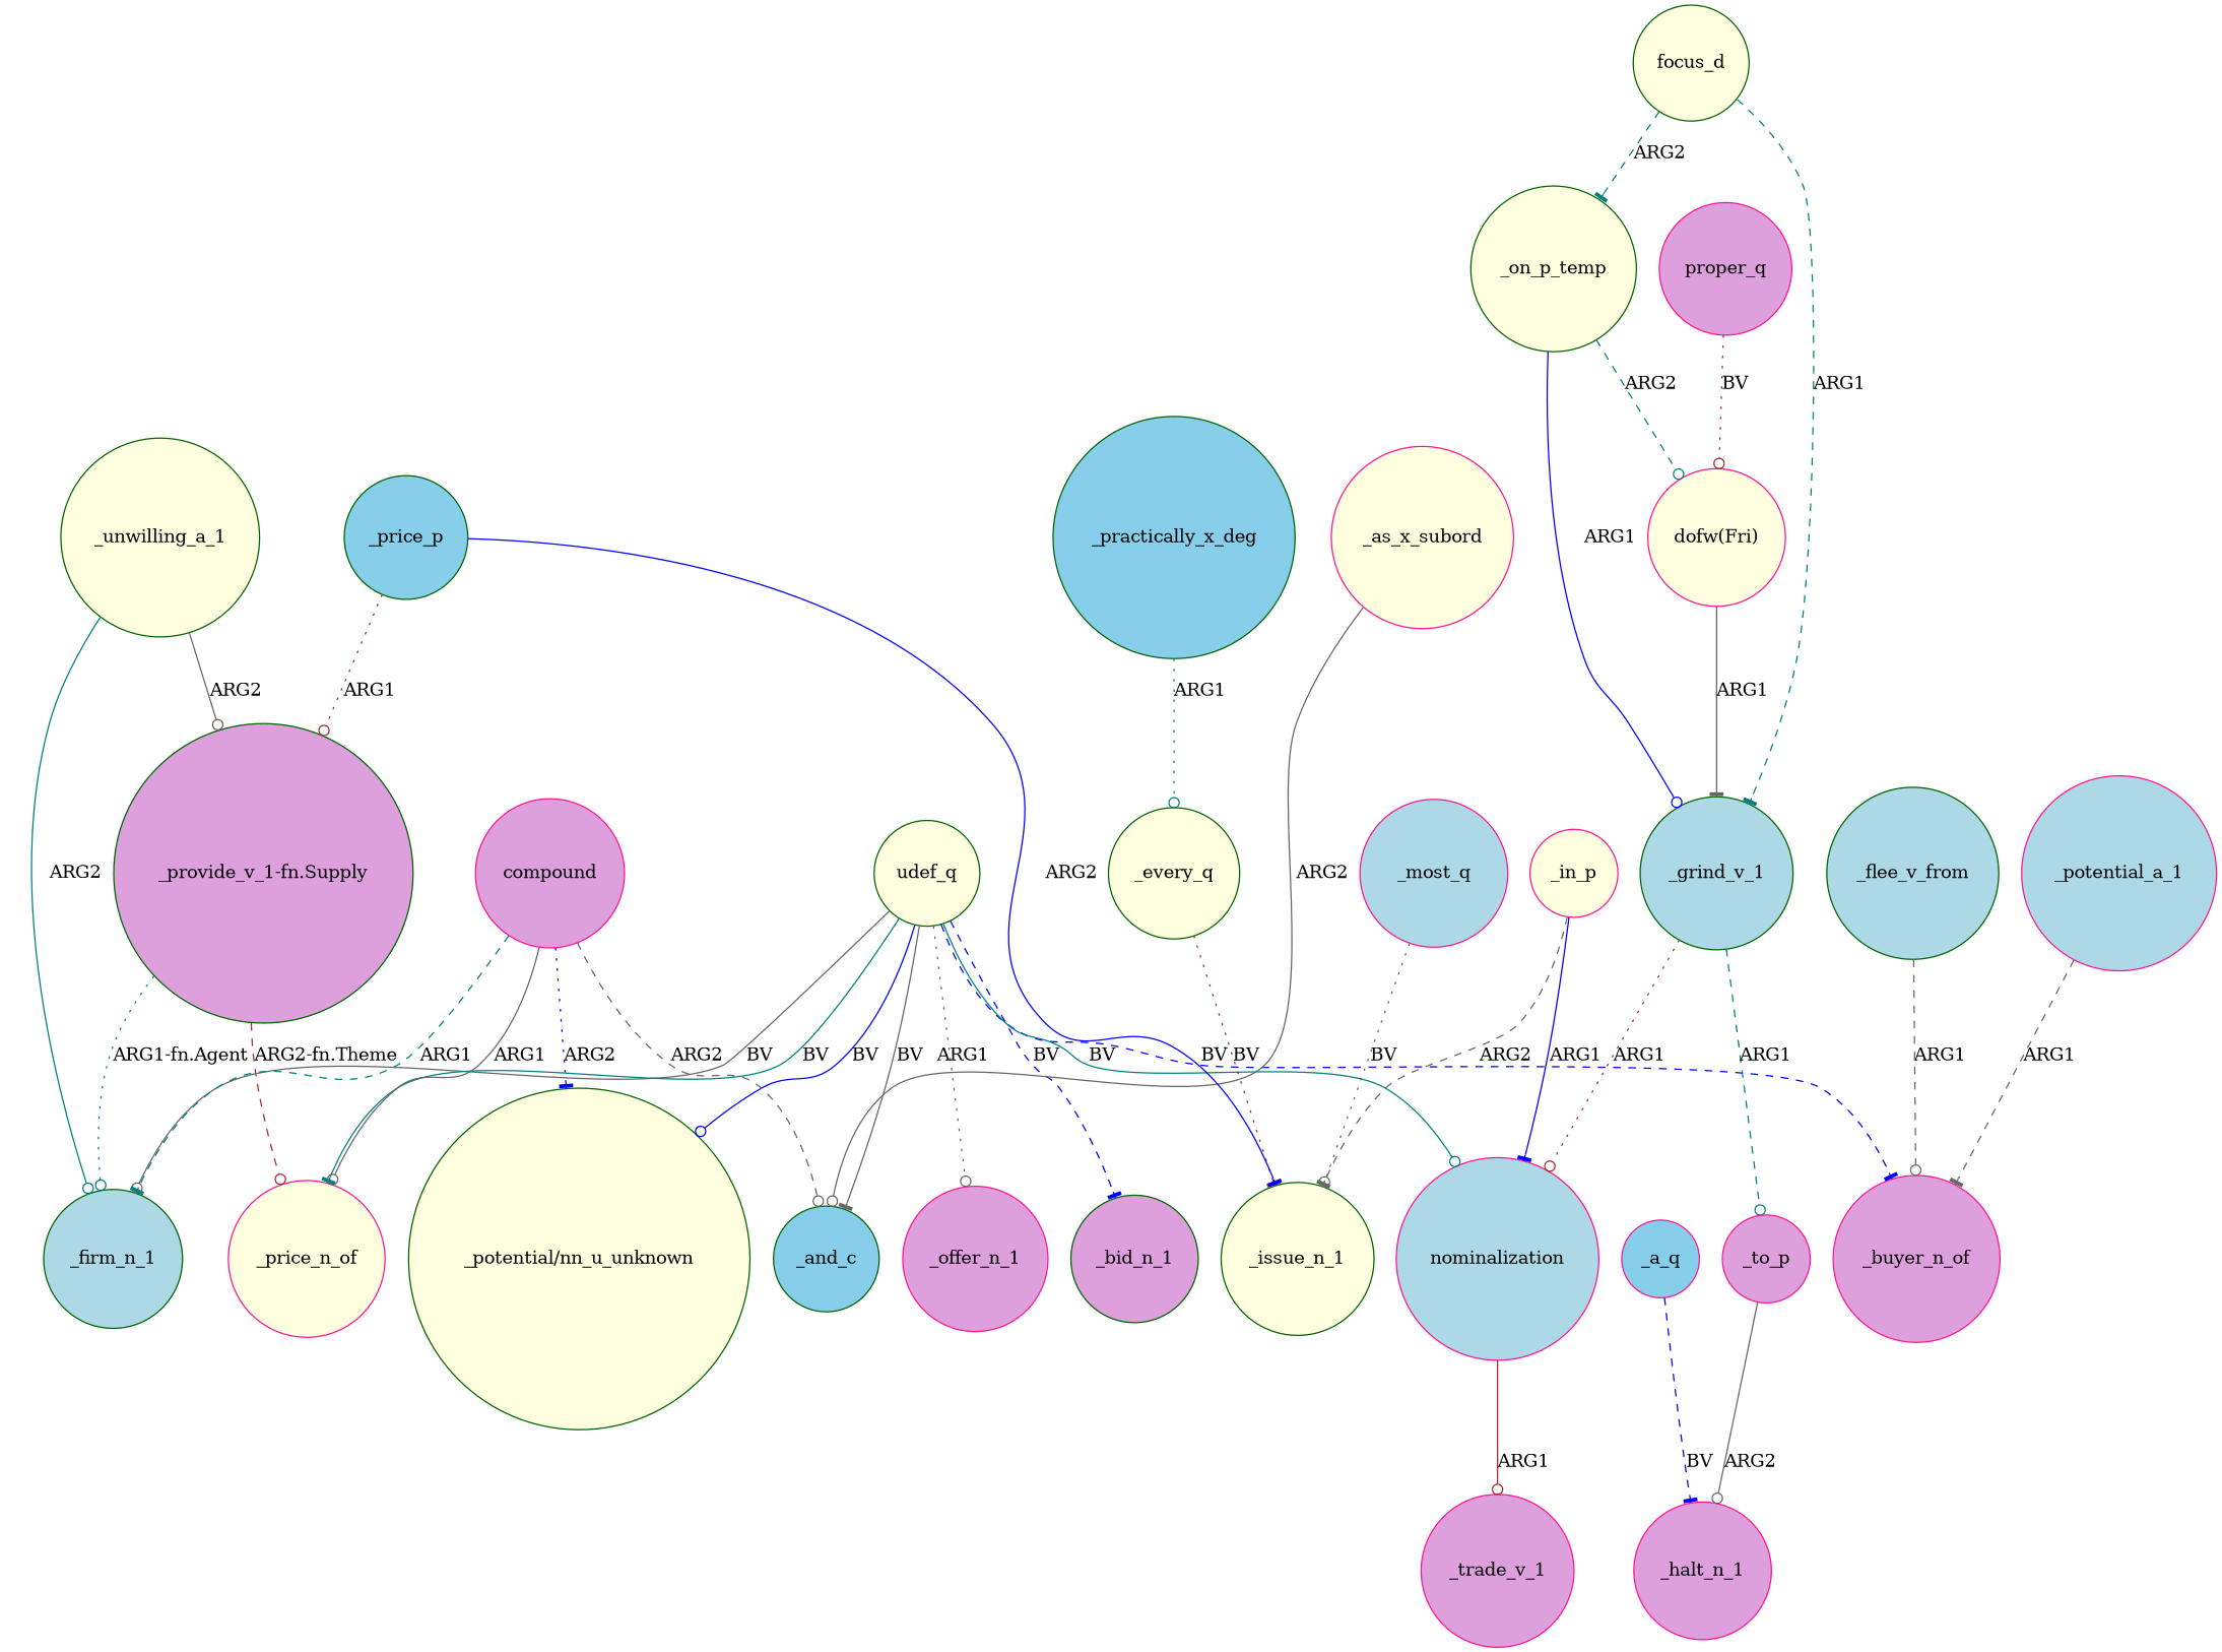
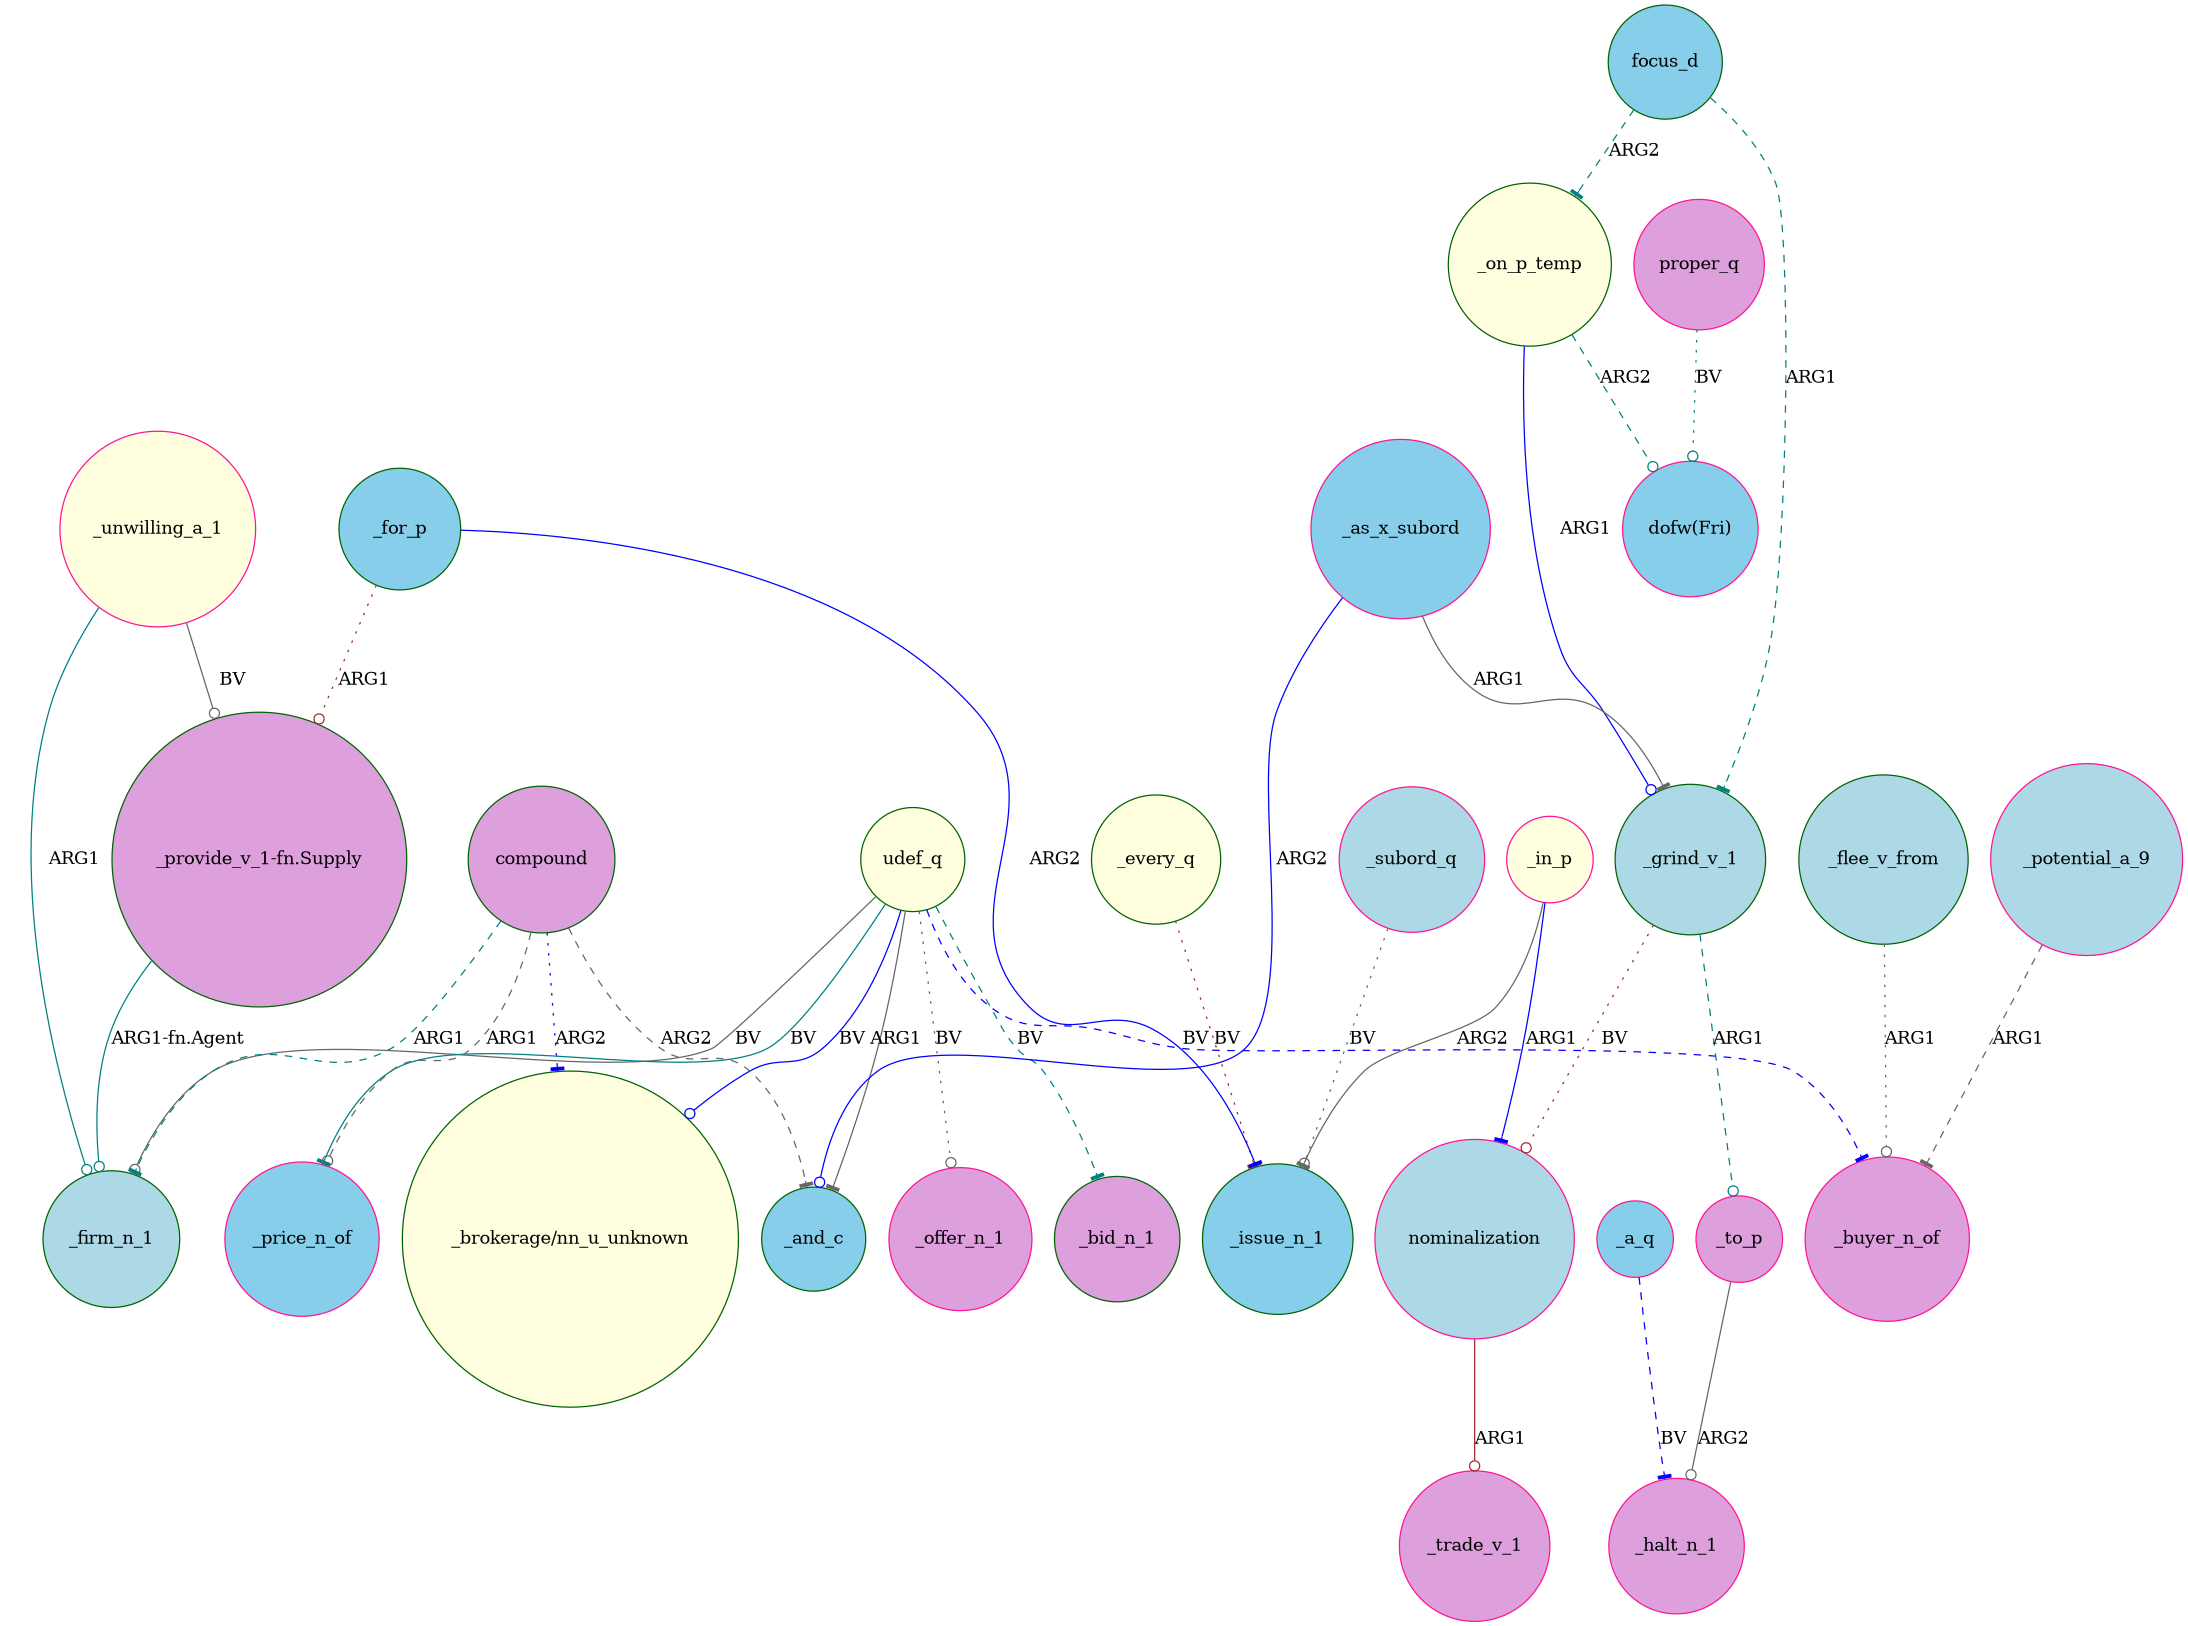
  digraph {
    node [color=deeppink fillcolor=lightyellow shape=circle style=filled]
    edge [arrowhead=odot color=gray40 style=solid]
    proper_q [fillcolor=plum]
-   "dofw(Fri)"
-   _unwilling_a_1 [color=darkgreen]
+   "dofw(Fri)" [fillcolor=skyblue]
+   _unwilling_a_1
    "_provide_v_1-fn.Supply" [color=darkgreen fillcolor=plum]
    _firm_n_1 [color=darkgreen fillcolor=lightblue]
-   _price_n_of
+   _price_n_of [fillcolor=skyblue]
    udef_q [color=darkgreen]
    _buyer_n_of [fillcolor=plum]
    _offer_n_1 [fillcolor=plum]
-   "_brokerage/nn_u_unknown" [color=darkgreen label="_potential/nn_u_unknown"]
+   "_brokerage/nn_u_unknown" [color=darkgreen]
    nominalization [fillcolor=lightblue]
    _and_c [color=darkgreen fillcolor=skyblue]
    _bid_n_1 [color=darkgreen fillcolor=plum]
    _trade_v_1 [fillcolor=plum]
-   focus_d [color=darkgreen]
+   focus_d [color=darkgreen fillcolor=skyblue]
    _grind_v_1 [color=darkgreen fillcolor=lightblue]
    _on_p_temp [color=darkgreen]
    _to_p [fillcolor=plum]
    _in_p
-   _issue_n_1 [color=darkgreen]
-   _practically_x_deg [color=darkgreen fillcolor=skyblue]
+   _issue_n_1 [color=darkgreen fillcolor=skyblue]
    _every_q [color=darkgreen]
-   compound [fillcolor=plum]
+   compound [color=darkgreen fillcolor=plum]
    _halt_n_1 [fillcolor=plum]
    _a_q [fillcolor=skyblue]
-   _as_x_subord
-   _most_q [fillcolor=lightblue]
-   _for_p [color=darkgreen fillcolor=skyblue label=_price_p]
+   _as_x_subord [fillcolor=skyblue]
+   _most_q [fillcolor=lightblue label=_subord_q]
+   _for_p [color=darkgreen fillcolor=skyblue]
    _flee_v_from [color=darkgreen fillcolor=lightblue]
-   _potential_a_1 [fillcolor=lightblue]
-   proper_q -> "dofw(Fri)" [color=brown label=BV style=dotted]
-   _unwilling_a_1 -> "_provide_v_1-fn.Supply" [label=ARG2]
-   _unwilling_a_1 -> _firm_n_1 [color=teal label=ARG2]
-   "_provide_v_1-fn.Supply" -> _firm_n_1 [color=teal label="ARG1-fn.Agent" style=dotted]
-   "_provide_v_1-fn.Supply" -> _price_n_of [color=brown label="ARG2-fn.Theme" style=dashed]
+   _potential_a_1 [fillcolor=lightblue label=_potential_a_9]
+   proper_q -> "dofw(Fri)" [color=teal label=BV style=dotted]
+   _unwilling_a_1 -> "_provide_v_1-fn.Supply" [label=BV]
+   _unwilling_a_1 -> _firm_n_1 [color=teal label=ARG1]
+   "_provide_v_1-fn.Supply" -> _firm_n_1 [color=teal label="ARG1-fn.Agent"]
    udef_q -> _firm_n_1 [label=BV]
    udef_q -> _price_n_of [arrowhead=tee color=teal label=BV]
    udef_q -> _buyer_n_of [arrowhead=tee color=blue label=BV style=dashed]
-   udef_q -> _offer_n_1 [label=ARG1 style=dotted]
+   udef_q -> _offer_n_1 [label=BV style=dotted]
    udef_q -> "_brokerage/nn_u_unknown" [color=blue label=BV]
-   udef_q -> nominalization [color=teal label=BV]
-   udef_q -> _and_c [arrowhead=tee label=BV]
-   udef_q -> _bid_n_1 [arrowhead=tee color=blue label=BV style=dashed]
+   udef_q -> _and_c [arrowhead=tee label=ARG1]
+   udef_q -> _bid_n_1 [arrowhead=tee color=teal label=BV style=dashed]
    nominalization -> _trade_v_1 [color=brown label=ARG1]
    focus_d -> _grind_v_1 [arrowhead=tee color=teal label=ARG1 style=dashed]
    focus_d -> _on_p_temp [arrowhead=tee color=teal label=ARG2 style=dashed]
-   _grind_v_1 -> nominalization [color=brown label=ARG1 style=dotted]
+   _grind_v_1 -> nominalization [color=brown label=BV style=dotted]
    _grind_v_1 -> _to_p [color=teal label=ARG1 style=dashed]
    _on_p_temp -> "dofw(Fri)" [color=teal label=ARG2 style=dashed]
    _on_p_temp -> _grind_v_1 [color=blue label=ARG1]
    _to_p -> _halt_n_1 [label=ARG2]
    _in_p -> nominalization [arrowhead=tee color=blue label=ARG1]
-   _in_p -> _issue_n_1 [arrowhead=tee label=ARG2 style=dashed]
-   _practically_x_deg -> _every_q [color=teal label=ARG1 style=dotted]
+   _in_p -> _issue_n_1 [arrowhead=tee label=ARG2]
    _every_q -> _issue_n_1 [arrowhead=tee color=brown label=BV style=dotted]
    compound -> _firm_n_1 [arrowhead=tee color=teal label=ARG1 style=dashed]
-   compound -> _price_n_of [label=ARG1]
+   compound -> _price_n_of [label=ARG1 style=dashed]
    compound -> "_brokerage/nn_u_unknown" [arrowhead=tee color=blue label=ARG2 style=dotted]
-   compound -> _and_c [label=ARG2 style=dashed]
+   compound -> _and_c [arrowhead=tee label=ARG2 style=dashed]
    _a_q -> _halt_n_1 [arrowhead=tee color=blue label=BV style=dashed]
-   _as_x_subord -> _and_c [label=ARG2]
-   "dofw(Fri)" -> _grind_v_1 [arrowhead=tee label=ARG1]
+   _as_x_subord -> _and_c [color=blue label=ARG2]
+   _as_x_subord -> _grind_v_1 [arrowhead=tee label=ARG1]
    _most_q -> _issue_n_1 [label=BV style=dotted]
    _for_p -> "_provide_v_1-fn.Supply" [color=brown label=ARG1 style=dotted]
    _for_p -> _issue_n_1 [arrowhead=tee color=blue label=ARG2]
-   _flee_v_from -> _buyer_n_of [label=ARG1 style=dashed]
+   _flee_v_from -> _buyer_n_of [label=ARG1 style=dotted]
    _potential_a_1 -> _buyer_n_of [arrowhead=tee label=ARG1 style=dashed]
  }
